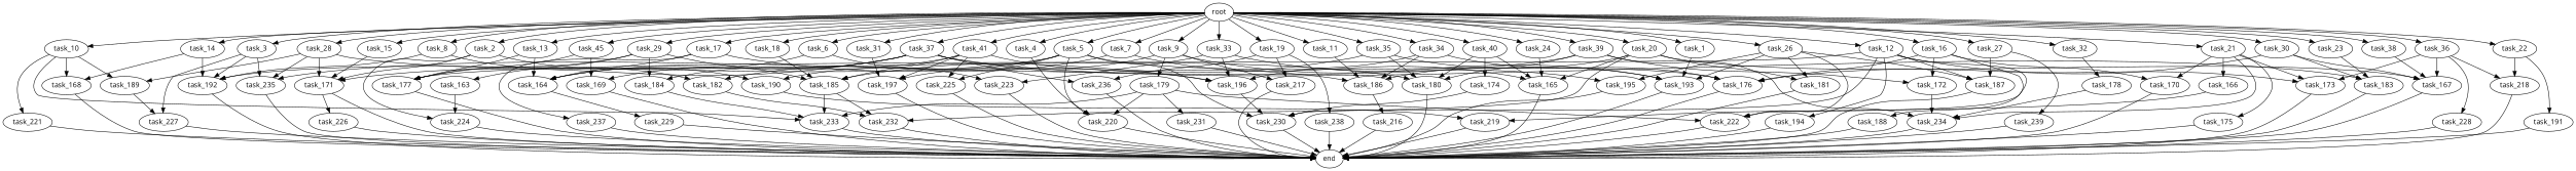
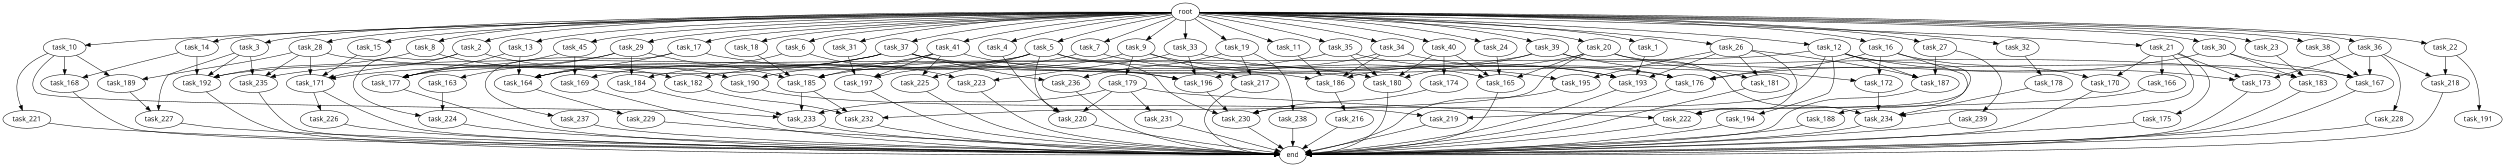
  digraph {
    fontname="Open Sans"
    node [fontname="Open Sans"]
    edge [fontname="Open Sans"]
    root
    task_1
    task_2
    task_3
    task_4
    task_5
    task_6
    task_7
    task_8
    task_9
    task_10
    task_11
    task_12
    task_13
    task_14
    task_15
    task_16
    task_17
    task_18
    task_19
    task_20
    task_21
    task_22
    task_23
    task_24
    n26 [label=task_45]
    task_26
    task_27
    task_28
    task_29
    task_30
    task_31
    task_32
    task_33
    task_34
    task_35
    task_36
    task_37
    task_38
    task_39
    task_40
    task_41
    task_193
    task_171
    task_190
    task_224
    task_192
    task_227
    task_235
    task_220
    task_176
    task_225
    task_230
    task_164
    task_223
    task_165
    task_182
    task_179
    task_197
    task_217
    task_168
    task_189
    task_221
    task_233
    task_186
    task_173
    task_177
    task_187
    task_188
    task_194
    task_170
    task_172
    task_222
    task_196
    task_237
    task_185
    task_236
    task_238
    task_167
    task_181
    task_232
    task_166
    task_175
    task_234
    task_191
    task_218
    task_183
    task_169
    task_195
    task_239
    task_180
    task_163
    task_184
    task_178
    task_228
    task_174
    end
    task_226
    task_219
    task_229
    task_231
    task_216
    root -> task_1
    root -> task_2
    root -> task_3
    root -> task_4
    root -> task_5
    root -> task_6
    root -> task_7
    root -> task_8
    root -> task_9
    root -> task_10
    root -> task_11
    root -> task_12
    root -> task_13
    root -> task_14
    root -> task_15
    root -> task_16
    root -> task_17
    root -> task_18
    root -> task_19
    root -> task_20
    root -> task_21
    root -> task_22
    root -> task_23
    root -> task_24
    root -> n26
    root -> task_26
    root -> task_27
    root -> task_28
    root -> task_29
    root -> task_30
    root -> task_31
    root -> task_32
    root -> task_33
    root -> task_34
    root -> task_35
    root -> task_36
    root -> task_37
    root -> task_38
    root -> task_39
    root -> task_40
    root -> task_41
    task_1 -> task_193
    task_2 -> task_171
    task_2 -> task_190
    task_2 -> task_224
    task_3 -> task_192
    task_3 -> task_227
    task_3 -> task_235
    task_4 -> task_220
    task_5 -> task_190
    task_5 -> task_192
    task_5 -> task_220
    task_5 -> task_176
    task_5 -> task_225
    task_5 -> task_230
    task_6 -> task_164
    task_6 -> task_223
    task_7 -> task_165
    task_7 -> task_182
    task_8 -> task_192
    task_8 -> task_182
    task_9 -> task_193
    task_9 -> task_179
    task_9 -> task_197
    task_9 -> task_217
    task_10 -> task_168
    task_10 -> task_189
    task_10 -> task_221
    task_10 -> task_233
    task_11 -> task_186
    task_12 -> task_230
    task_12 -> task_173
    task_12 -> task_177
    task_12 -> task_187
    task_12 -> task_188
    task_12 -> task_194
    task_13 -> task_164
    task_13 -> task_177
    task_14 -> task_192
    task_14 -> task_168
    task_15 -> task_171
    task_16 -> task_176
    task_16 -> task_170
    task_16 -> task_172
    task_16 -> task_222
    task_17 -> task_164
    task_17 -> task_196
    task_17 -> task_237
    task_18 -> task_185
    task_19 -> task_217
    task_19 -> task_236
    task_19 -> task_238
    task_20 -> task_165
    task_20 -> task_186
    task_20 -> task_167
    task_20 -> task_181
    task_20 -> task_232
    task_21 -> task_173
    task_21 -> task_170
    task_21 -> task_166
    task_21 -> task_175
    task_21 -> task_234
    task_22 -> task_191
    task_22 -> task_218
    task_23 -> task_183
    task_24 -> task_165
    n26 -> task_177
    n26 -> task_169
    task_26 -> task_193
    task_26 -> task_187
    task_26 -> task_222
    task_26 -> task_181
    task_26 -> task_195
    task_27 -> task_187
    task_27 -> task_239
    task_28 -> task_171
    task_28 -> task_235
    task_28 -> task_189
    task_28 -> task_180
    task_29 -> task_177
    task_29 -> task_185
    task_29 -> task_163
    task_29 -> task_184
    task_30 -> task_176
    task_30 -> task_167
    task_30 -> task_183
    task_31 -> task_197
    task_32 -> task_178
    task_33 -> task_223
    task_33 -> task_196
    task_33 -> task_195
    task_34 -> task_176
    task_34 -> task_186
    task_34 -> task_196
    task_35 -> task_193
    task_35 -> task_185
    task_35 -> task_180
    task_36 -> task_173
    task_36 -> task_167
    task_36 -> task_218
    task_36 -> task_228
    task_37 -> task_171
    task_37 -> task_164
    task_37 -> task_186
    task_37 -> task_236
    task_37 -> task_183
    task_37 -> task_184
    task_38 -> task_167
    task_39 -> task_235
    task_39 -> task_172
    task_39 -> task_234
    task_39 -> task_180
    task_40 -> task_165
    task_40 -> task_180
    task_40 -> task_174
    task_41 -> task_225
    task_41 -> task_197
    task_41 -> task_196
    task_41 -> task_185
    task_41 -> task_169
    task_193 -> end
    task_171 -> end
    task_171 -> task_226
    task_190 -> task_219
    task_224 -> end
    task_192 -> end
    task_227 -> end
    task_235 -> end
    task_220 -> end
    task_176 -> end
    task_225 -> end
    task_230 -> end
    task_164 -> task_229
    task_223 -> end
    task_165 -> end
    task_182 -> task_232
    task_179 -> task_220
    task_179 -> task_233
    task_179 -> task_222
    task_179 -> task_231
    task_197 -> end
    task_217 -> end
    task_168 -> end
    task_189 -> task_227
    task_221 -> end
    task_233 -> end
    task_186 -> task_216
    task_173 -> end
    task_177 -> end
    task_187 -> end
    task_188 -> end
    task_194 -> end
    task_170 -> end
    task_172 -> task_234
    task_222 -> end
    task_196 -> task_230
    task_237 -> end
    task_185 -> task_233
    task_185 -> task_232
    task_236 -> end
    task_238 -> end
    task_167 -> end
    task_181 -> end
    task_232 -> end
    task_166 -> task_219
    task_175 -> end
    task_234 -> end
-   task_191 -> end
    task_218 -> end
    task_183 -> end
    task_169 -> end
    task_195 -> end
    task_239 -> end
    task_180 -> end
    task_163 -> task_224
    task_184 -> task_233
    task_178 -> task_234
    task_228 -> end
    task_174 -> task_230
    task_226 -> end
    task_219 -> end
    task_229 -> end
    task_231 -> end
    task_216 -> end
  }
